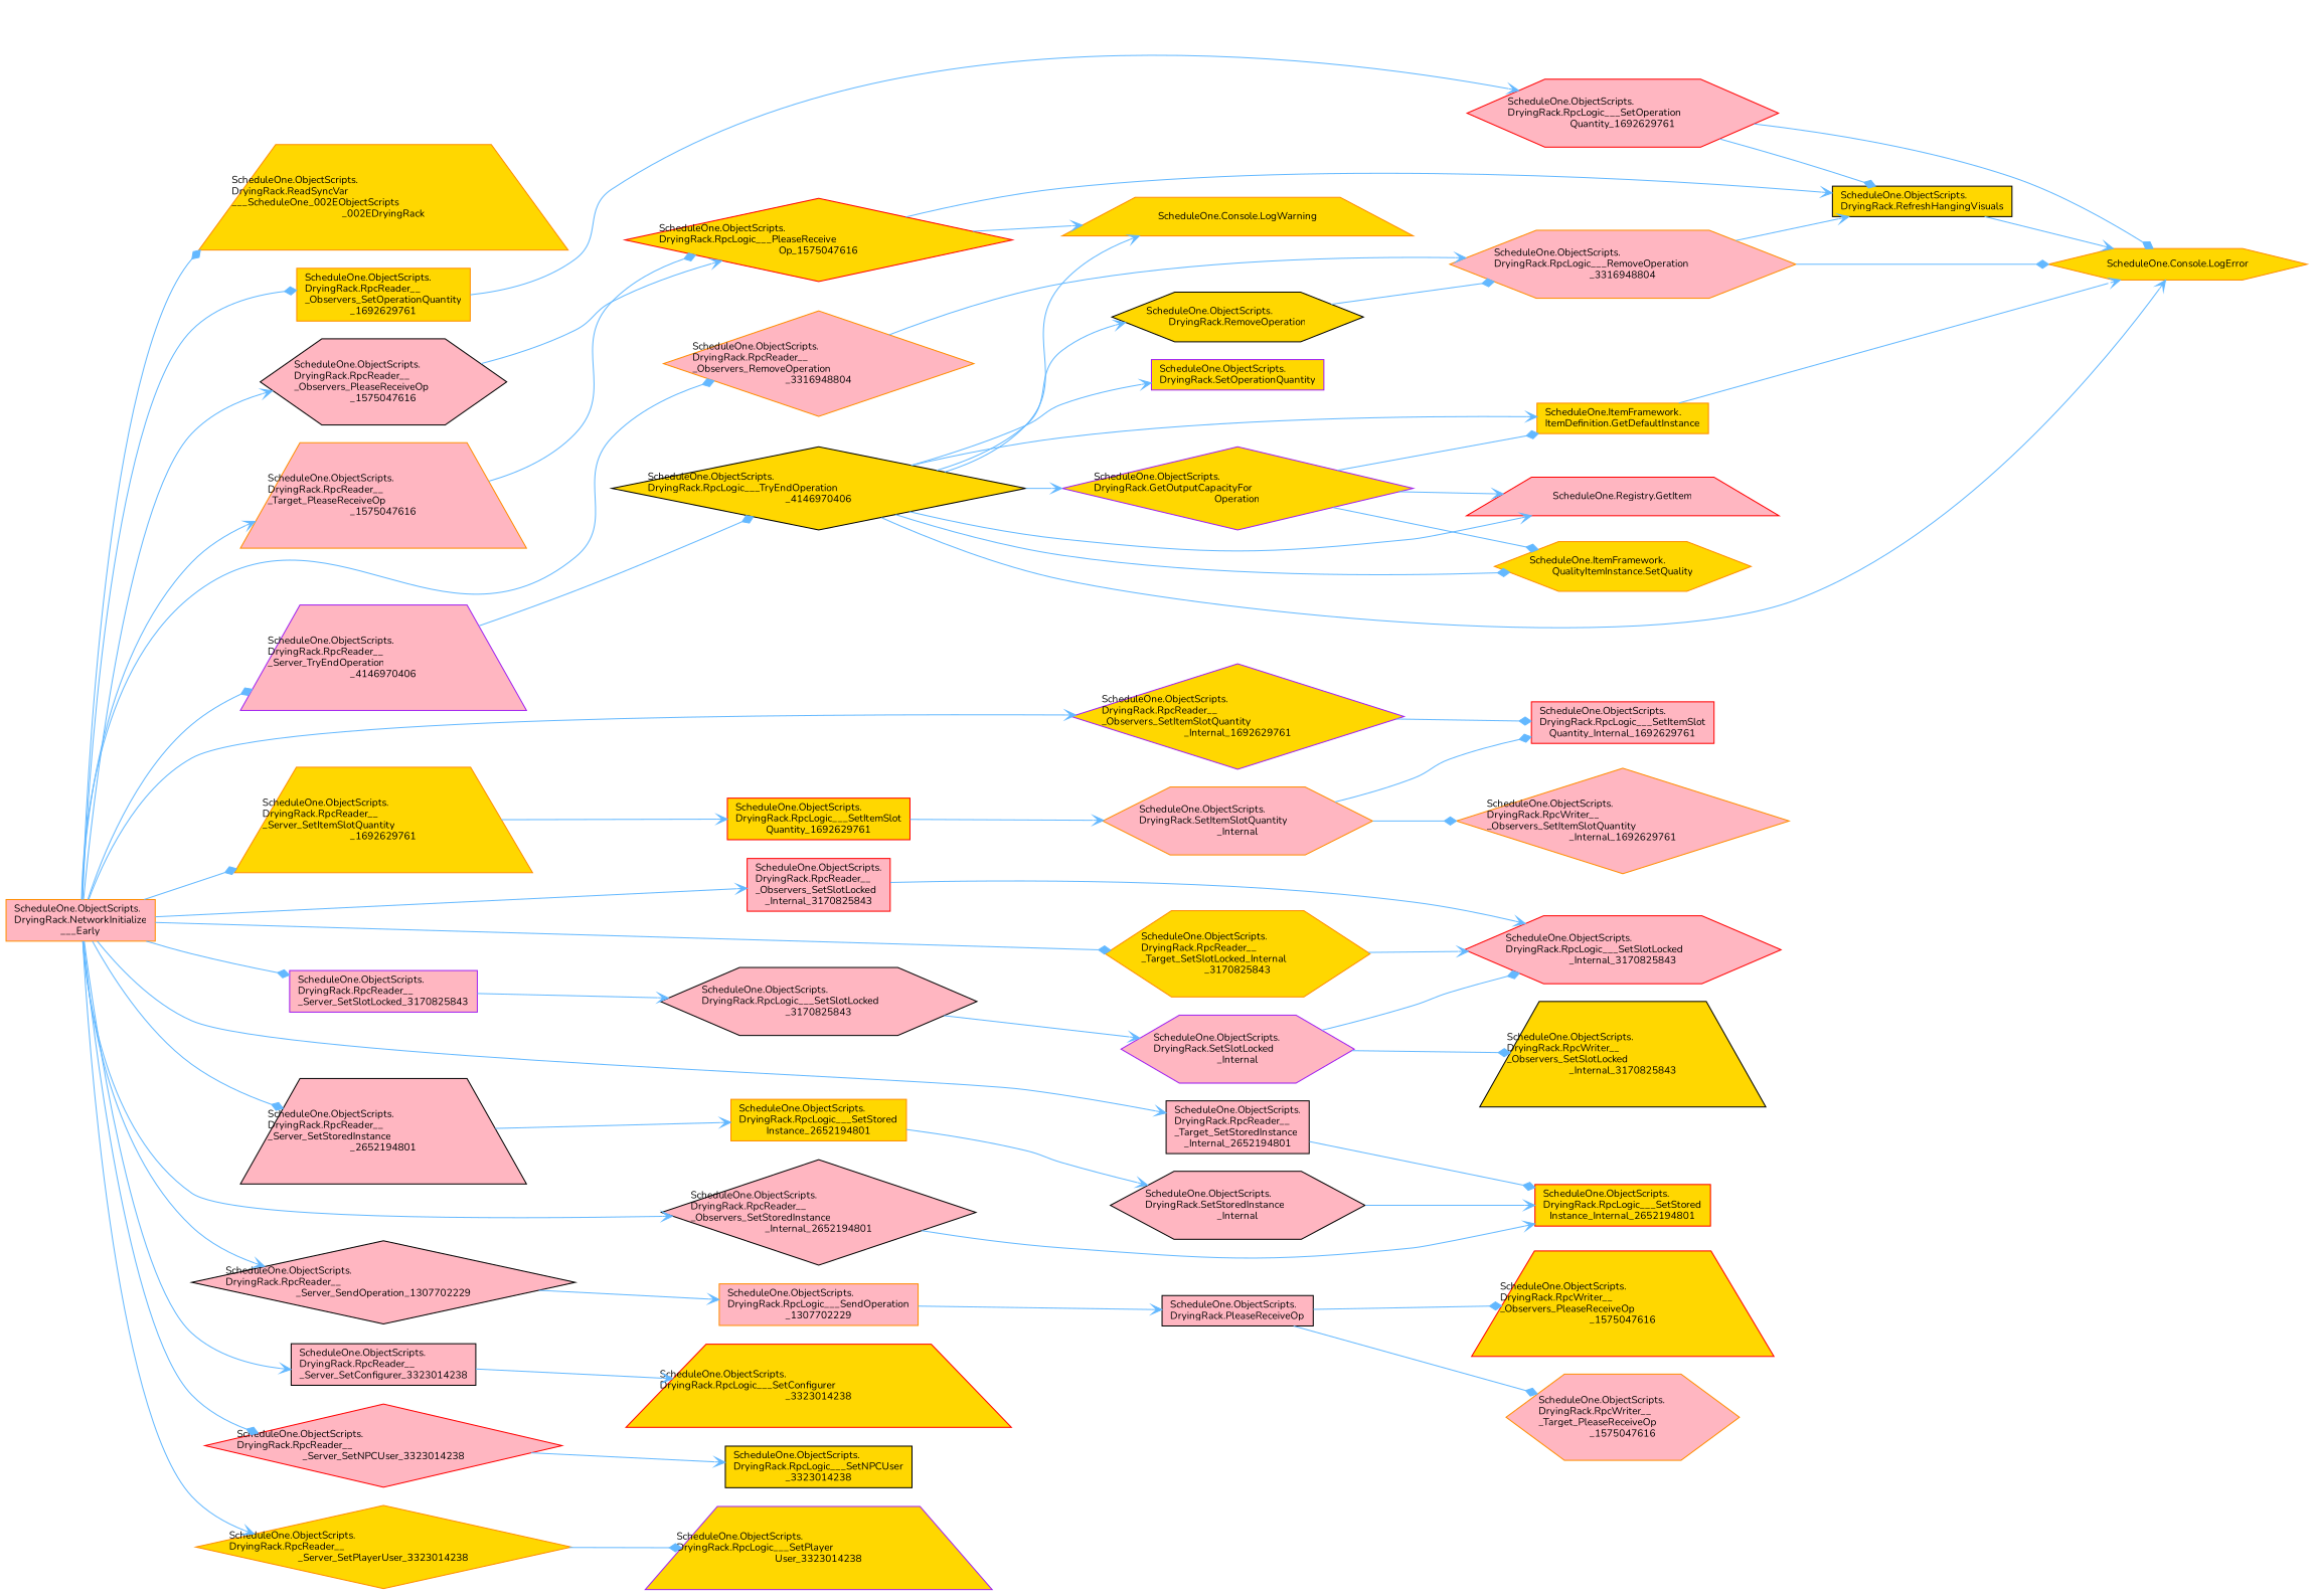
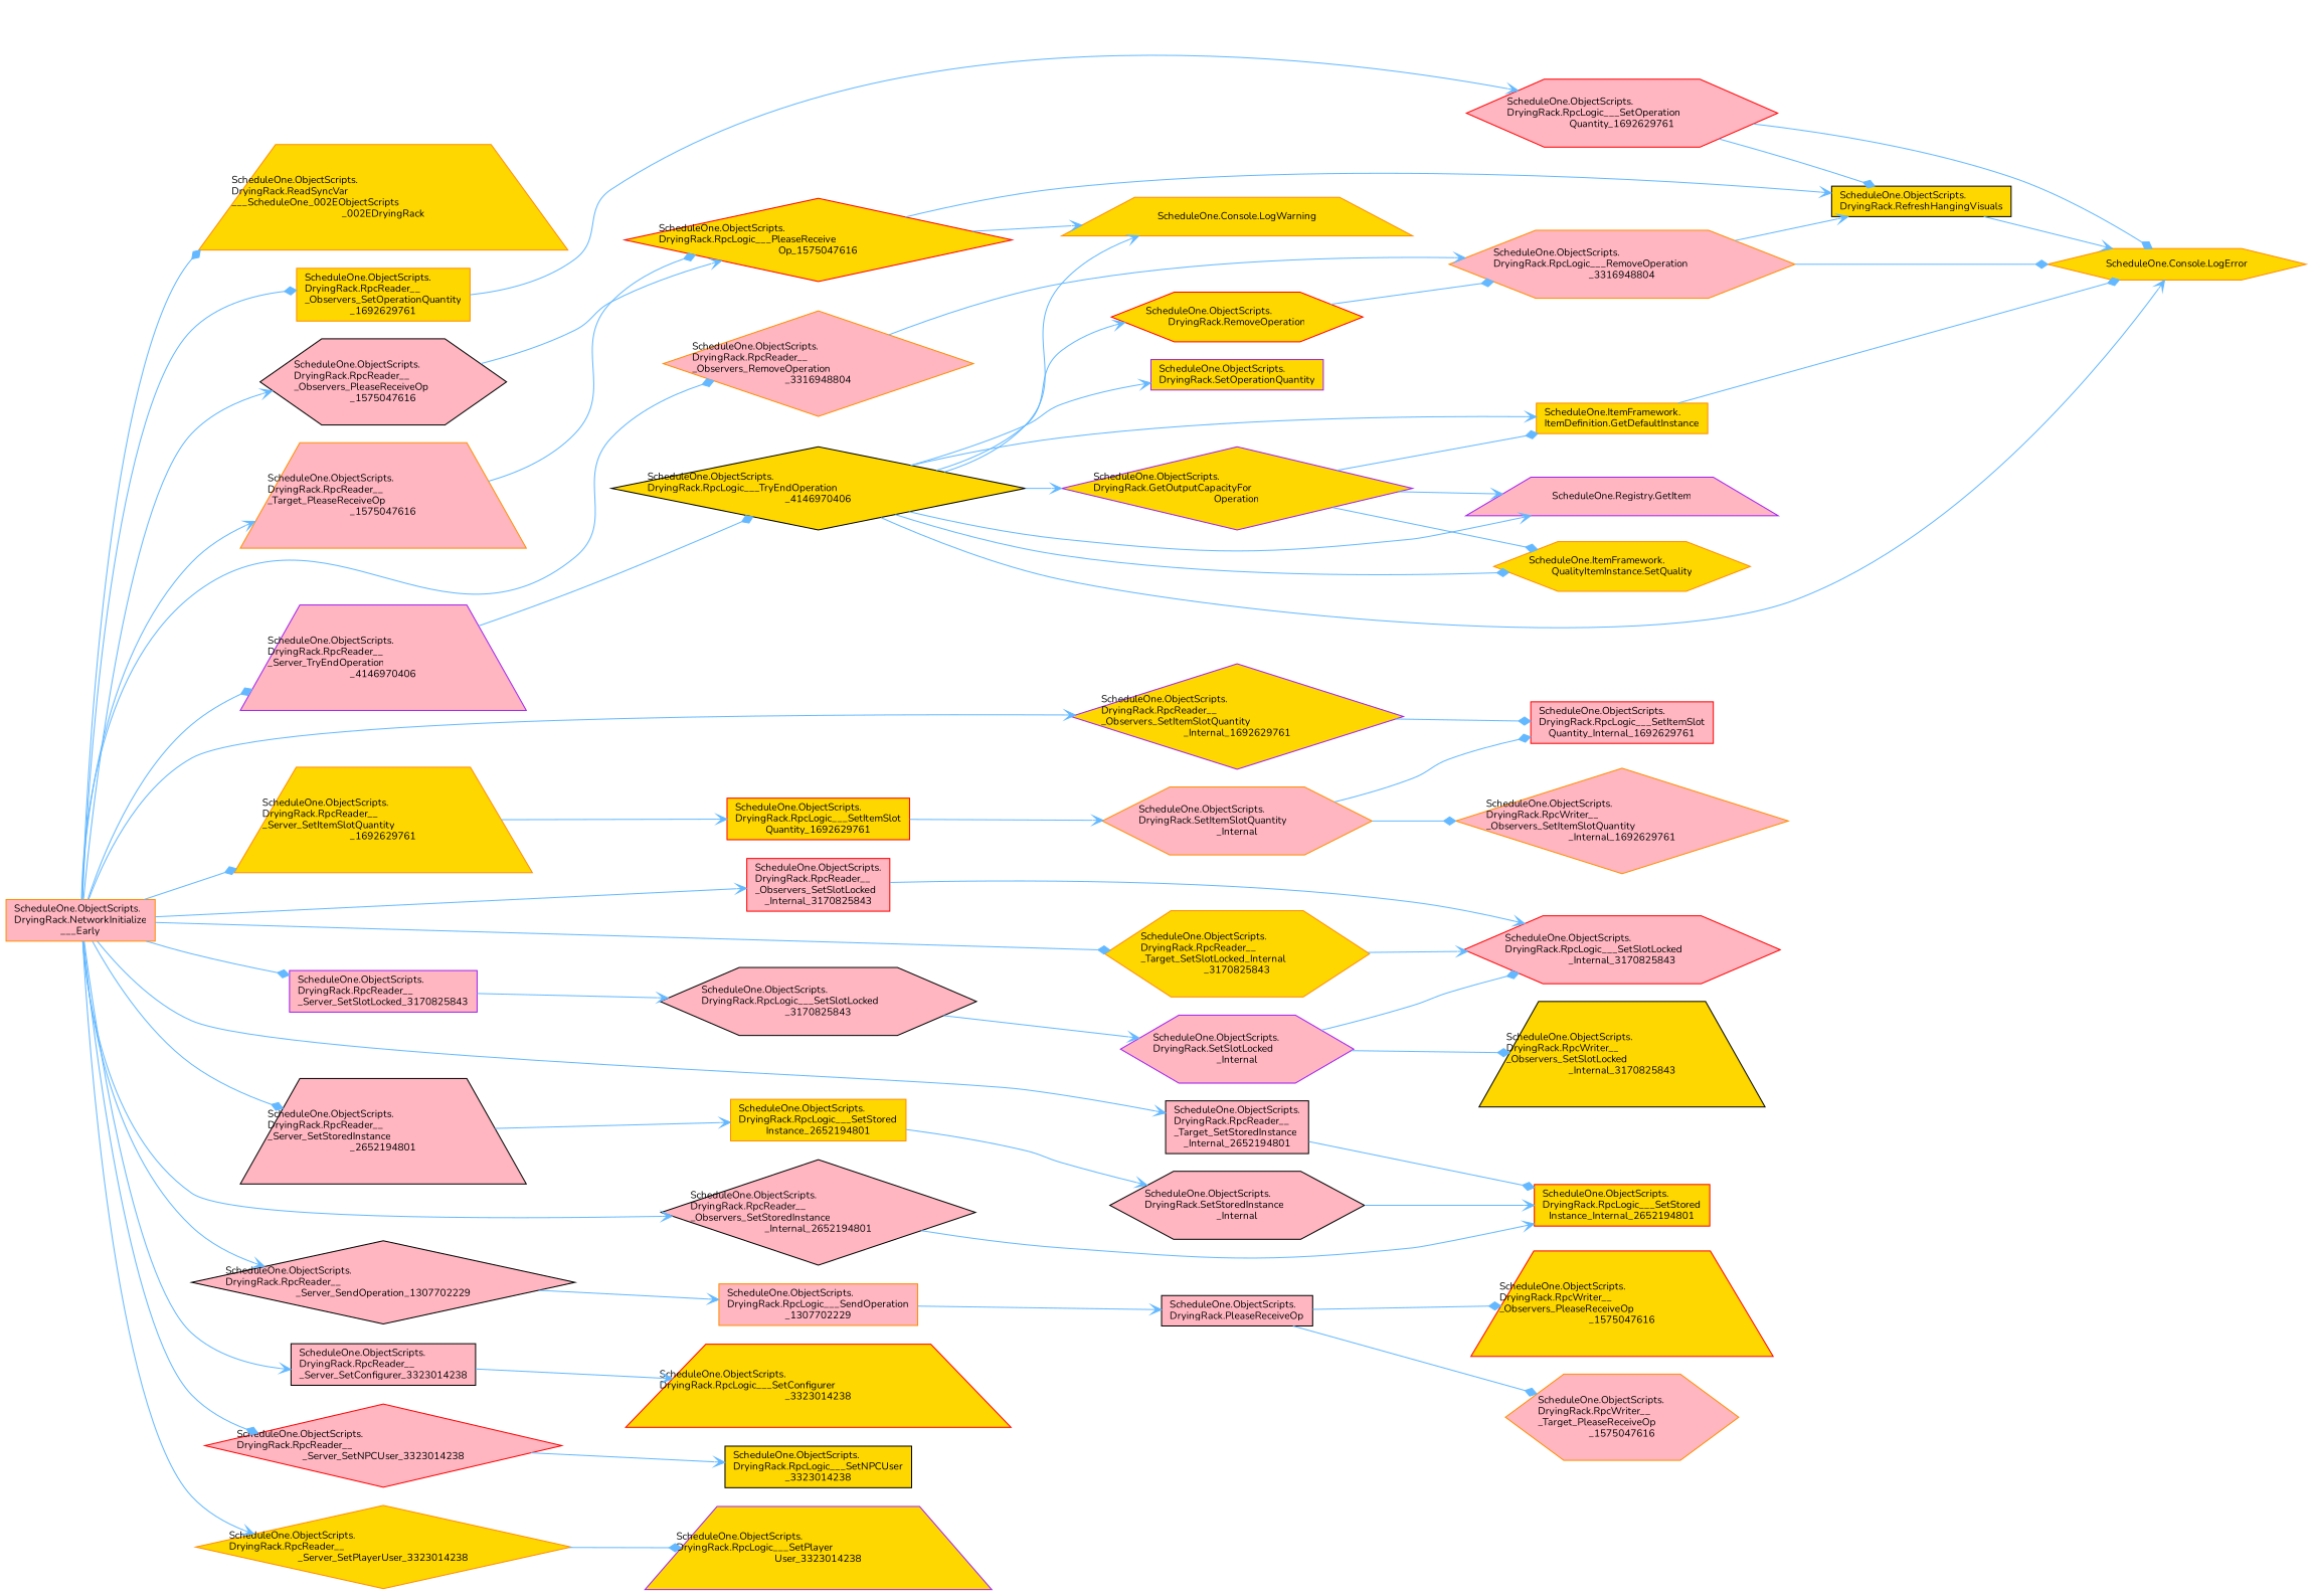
  digraph {
    fontname=Nunito
    rankdir=LR
    node [color=darkorange fillcolor=lightpink fontname=Nunito fontsize=10 shape=box style=filled]
    edge [arrowhead=vee color=steelblue1 fontname=Nunito fontsize=10 labelfontname=Helvetica labelfontsize=10 style=solid]
    n1 [fontcolor=black height=0.2 label="ScheduleOne.ObjectScripts.\lDryingRack.NetworkInitialize\l___Early" width=0.4]
    n2 [fillcolor=gold height=0.2 label="ScheduleOne.ObjectScripts.\lDryingRack.ReadSyncVar\l___ScheduleOne_002EObjectScripts\l_002EDryingRack" shape=trapezium width=0.4]
    n3 [color=black height=0.2 label="ScheduleOne.ObjectScripts.\lDryingRack.RpcReader__\l_Observers_PleaseReceiveOp\l_1575047616" shape=hexagon width=0.4]
    n4 [height=0.2 label="ScheduleOne.ObjectScripts.\lDryingRack.RpcReader__\l_Observers_RemoveOperation\l_3316948804" shape=diamond width=0.4]
    n5 [color=purple fillcolor=gold height=0.2 label="ScheduleOne.ObjectScripts.\lDryingRack.RpcReader__\l_Observers_SetItemSlotQuantity\l_Internal_1692629761" shape=diamond width=0.4]
    n6 [fillcolor=gold height=0.2 label="ScheduleOne.ObjectScripts.\lDryingRack.RpcReader__\l_Observers_SetOperationQuantity\l_1692629761" width=0.4]
    n7 [color=red height=0.2 label="ScheduleOne.ObjectScripts.\lDryingRack.RpcReader__\l_Observers_SetSlotLocked\l_Internal_3170825843" width=0.4]
    n8 [color=black height=0.2 label="ScheduleOne.ObjectScripts.\lDryingRack.RpcReader__\l_Observers_SetStoredInstance\l_Internal_2652194801" shape=diamond width=0.4]
    n9 [color=black height=0.2 label="ScheduleOne.ObjectScripts.\lDryingRack.RpcReader__\l_Server_SendOperation_1307702229" shape=diamond width=0.4]
    n10 [color=black height=0.2 label="ScheduleOne.ObjectScripts.\lDryingRack.RpcReader__\l_Server_SetConfigurer_3323014238" width=0.4]
    n11 [fillcolor=gold height=0.2 label="ScheduleOne.ObjectScripts.\lDryingRack.RpcReader__\l_Server_SetItemSlotQuantity\l_1692629761" shape=trapezium width=0.4]
    n12 [color=red height=0.2 label="ScheduleOne.ObjectScripts.\lDryingRack.RpcReader__\l_Server_SetNPCUser_3323014238" shape=diamond width=0.4]
    n13 [fillcolor=gold height=0.2 label="ScheduleOne.ObjectScripts.\lDryingRack.RpcReader__\l_Server_SetPlayerUser_3323014238" shape=diamond width=0.4]
    n14 [color=purple height=0.2 label="ScheduleOne.ObjectScripts.\lDryingRack.RpcReader__\l_Server_SetSlotLocked_3170825843" width=0.4]
    n15 [color=black height=0.2 label="ScheduleOne.ObjectScripts.\lDryingRack.RpcReader__\l_Server_SetStoredInstance\l_2652194801" shape=trapezium width=0.4]
    n16 [color=purple height=0.2 label="ScheduleOne.ObjectScripts.\lDryingRack.RpcReader__\l_Server_TryEndOperation\l_4146970406" shape=trapezium width=0.4]
    n17 [height=0.2 label="ScheduleOne.ObjectScripts.\lDryingRack.RpcReader__\l_Target_PleaseReceiveOp\l_1575047616" shape=trapezium width=0.4]
    n18 [fillcolor=gold height=0.2 label="ScheduleOne.ObjectScripts.\lDryingRack.RpcReader__\l_Target_SetSlotLocked_Internal\l_3170825843" shape=hexagon width=0.4]
    n19 [color=black height=0.2 label="ScheduleOne.ObjectScripts.\lDryingRack.RpcReader__\l_Target_SetStoredInstance\l_Internal_2652194801" width=0.4]
    n20 [color=red fillcolor=gold height=0.2 label="ScheduleOne.ObjectScripts.\lDryingRack.RpcLogic___PleaseReceive\lOp_1575047616" shape=diamond width=0.4]
    n21 [height=0.2 label="ScheduleOne.ObjectScripts.\lDryingRack.RpcLogic___RemoveOperation\l_3316948804" shape=hexagon width=0.4]
    n22 [color=red height=0.2 label="ScheduleOne.ObjectScripts.\lDryingRack.RpcLogic___SetItemSlot\lQuantity_Internal_1692629761" width=0.4]
    n23 [color=red height=0.2 label="ScheduleOne.ObjectScripts.\lDryingRack.RpcLogic___SetOperation\lQuantity_1692629761" shape=hexagon width=0.4]
    n24 [color=red height=0.2 label="ScheduleOne.ObjectScripts.\lDryingRack.RpcLogic___SetSlotLocked\l_Internal_3170825843" shape=hexagon width=0.4]
    n25 [color=red fillcolor=gold height=0.2 label="ScheduleOne.ObjectScripts.\lDryingRack.RpcLogic___SetStored\lInstance_Internal_2652194801" width=0.4]
    n26 [height=0.2 label="ScheduleOne.ObjectScripts.\lDryingRack.RpcLogic___SendOperation\l_1307702229" width=0.4]
    n27 [color=red fillcolor=gold height=0.2 label="ScheduleOne.ObjectScripts.\lDryingRack.RpcLogic___SetConfigurer\l_3323014238" shape=trapezium width=0.4]
    n28 [color=red fillcolor=gold height=0.2 label="ScheduleOne.ObjectScripts.\lDryingRack.RpcLogic___SetItemSlot\lQuantity_1692629761" width=0.4]
    n29 [color=black fillcolor=gold height=0.2 label="ScheduleOne.ObjectScripts.\lDryingRack.RpcLogic___SetNPCUser\l_3323014238" width=0.4]
    n30 [color=purple fillcolor=gold height=0.2 label="ScheduleOne.ObjectScripts.\lDryingRack.RpcLogic___SetPlayer\lUser_3323014238" shape=trapezium width=0.4]
    n31 [color=black height=0.2 label="ScheduleOne.ObjectScripts.\lDryingRack.RpcLogic___SetSlotLocked\l_3170825843" shape=hexagon width=0.4]
    n32 [fillcolor=gold height=0.2 label="ScheduleOne.ObjectScripts.\lDryingRack.RpcLogic___SetStored\lInstance_2652194801" width=0.4]
    n33 [color=black fillcolor=gold height=0.2 label="ScheduleOne.ObjectScripts.\lDryingRack.RpcLogic___TryEndOperation\l_4146970406" shape=diamond width=0.4]
    n34 [fillcolor=gold height=0.2 label="ScheduleOne.Console.LogWarning" shape=trapezium width=0.4]
    n35 [color=black fillcolor=gold height=0.2 label="ScheduleOne.ObjectScripts.\lDryingRack.RefreshHangingVisuals" width=0.4]
    n36 [fillcolor=gold height=0.2 label="ScheduleOne.Console.LogError" shape=hexagon width=0.4]
    n37 [color=black height=0.2 label="ScheduleOne.ObjectScripts.\lDryingRack.PleaseReceiveOp" width=0.4]
    n38 [color=red fillcolor=gold height=0.2 label="ScheduleOne.ObjectScripts.\lDryingRack.RpcWriter__\l_Observers_PleaseReceiveOp\l_1575047616" shape=trapezium width=0.4]
    n39 [height=0.2 label="ScheduleOne.ObjectScripts.\lDryingRack.RpcWriter__\l_Target_PleaseReceiveOp\l_1575047616" shape=hexagon width=0.4]
    n40 [height=0.2 label="ScheduleOne.ObjectScripts.\lDryingRack.SetItemSlotQuantity\l_Internal" shape=hexagon width=0.4]
    n41 [height=0.2 label="ScheduleOne.ObjectScripts.\lDryingRack.RpcWriter__\l_Observers_SetItemSlotQuantity\l_Internal_1692629761" shape=diamond width=0.4]
    n42 [color=purple height=0.2 label="ScheduleOne.ObjectScripts.\lDryingRack.SetSlotLocked\l_Internal" shape=hexagon width=0.4]
    n43 [color=black fillcolor=gold height=0.2 label="ScheduleOne.ObjectScripts.\lDryingRack.RpcWriter__\l_Observers_SetSlotLocked\l_Internal_3170825843" shape=trapezium width=0.4]
    n44 [color=black height=0.2 label="ScheduleOne.ObjectScripts.\lDryingRack.SetStoredInstance\l_Internal" shape=hexagon width=0.4]
    n45 [fillcolor=gold height=0.2 label="ScheduleOne.ItemFramework.\lItemDefinition.GetDefaultInstance" width=0.4]
-   n46 [color=red height=0.2 label="ScheduleOne.Registry.GetItem" shape=trapezium width=0.4]
+   n46 [color=purple height=0.2 label="ScheduleOne.Registry.GetItem" shape=trapezium width=0.4]
    n47 [color=purple fillcolor=gold height=0.2 label="ScheduleOne.ObjectScripts.\lDryingRack.GetOutputCapacityFor\lOperation" shape=diamond width=0.4]
    n48 [fillcolor=gold height=0.2 label="ScheduleOne.ItemFramework.\lQualityItemInstance.SetQuality" shape=hexagon width=0.4]
-   n49 [color=black fillcolor=gold height=0.2 label="ScheduleOne.ObjectScripts.\lDryingRack.RemoveOperation" shape=hexagon width=0.4]
+   n49 [color=red fillcolor=gold height=0.2 label="ScheduleOne.ObjectScripts.\lDryingRack.RemoveOperation" shape=hexagon width=0.4]
    n50 [color=purple fillcolor=gold height=0.2 label="ScheduleOne.ObjectScripts.\lDryingRack.SetOperationQuantity" width=0.4]
    n1 -> n2 [arrowhead=diamond]
    n1 -> n3
    n1 -> n4 [arrowhead=diamond]
    n1 -> n5
    n1 -> n6 [arrowhead=diamond]
    n1 -> n7
    n1 -> n8
    n1 -> n9
    n1 -> n10
    n1 -> n11 [arrowhead=diamond]
    n1 -> n12 [arrowhead=diamond]
    n1 -> n13
    n1 -> n14 [arrowhead=diamond]
    n1 -> n15 [arrowhead=diamond]
    n1 -> n16 [arrowhead=diamond]
    n1 -> n17
    n1 -> n18 [arrowhead=diamond]
    n1 -> n19
    n3 -> n20
    n4 -> n21
    n5 -> n22 [arrowhead=diamond]
    n6 -> n23
    n7 -> n24
    n8 -> n25
    n9 -> n26
    n10 -> n27
    n11 -> n28
    n12 -> n29
    n13 -> n30 [arrowhead=diamond]
    n14 -> n31
    n15 -> n32
    n16 -> n33 [arrowhead=diamond]
    n17 -> n20 [arrowhead=diamond]
    n18 -> n24
    n19 -> n25 [arrowhead=diamond]
    n20 -> n34
    n20 -> n35
    n21 -> n35
    n21 -> n36 [arrowhead=diamond]
    n23 -> n35 [arrowhead=diamond]
    n23 -> n36 [arrowhead=diamond]
    n26 -> n37
    n28 -> n40
    n31 -> n42
    n32 -> n44
    n33 -> n34
    n33 -> n36
    n33 -> n45
    n33 -> n46
    n33 -> n47
    n33 -> n48 [arrowhead=diamond]
    n33 -> n49
    n33 -> n50
    n35 -> n36
    n37 -> n38 [arrowhead=diamond]
    n37 -> n39 [arrowhead=diamond]
    n40 -> n22 [arrowhead=diamond]
    n40 -> n41 [arrowhead=diamond]
    n42 -> n24 [arrowhead=diamond]
    n42 -> n43 [arrowhead=diamond]
    n44 -> n25
-   n45 -> n36
+   n45 -> n36 [arrowhead=diamond]
    n47 -> n45 [arrowhead=diamond]
    n47 -> n46
    n47 -> n48 [arrowhead=diamond]
    n49 -> n21 [arrowhead=diamond]
  }
